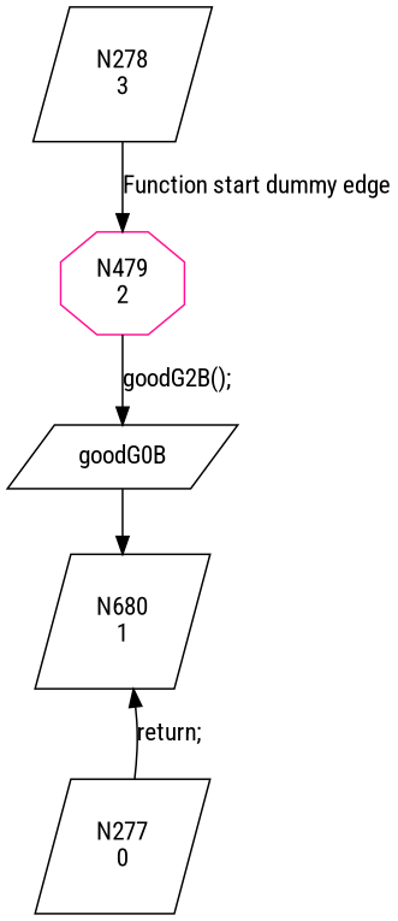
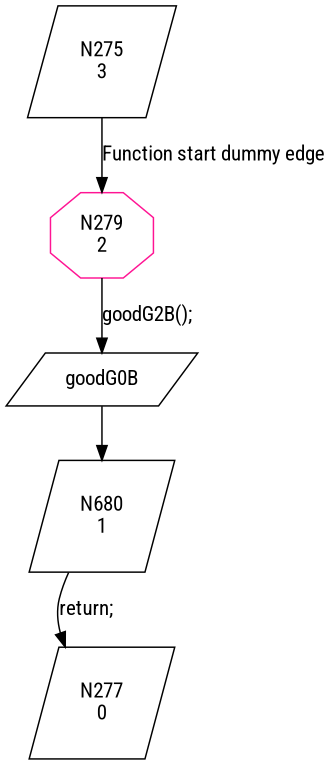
  digraph {
    fontname="Roboto Condensed"
    node [color=black fontname="Roboto Condensed" shape=parallelogram]
    edge [fontname="Roboto Condensed"]
-   n1 [color=deeppink label="N479\n2" shape=octagon]
+   n1 [color=deeppink label="N279\n2" shape=octagon]
    n2 [label=goodG0B]
    n3 [label="N680\n1"]
    n4 [label="N277\n0"]
-   n5 [label="N278\n3"]
+   n5 [label="N275\n3"]
    n1 -> n2 [label="goodG2B();"]
    n2 -> n3
-   n4 -> n3 [label="return;"]
+   n3 -> n4 [label="return;"]
    n5 -> n1 [label="Function start dummy edge"]
  }
